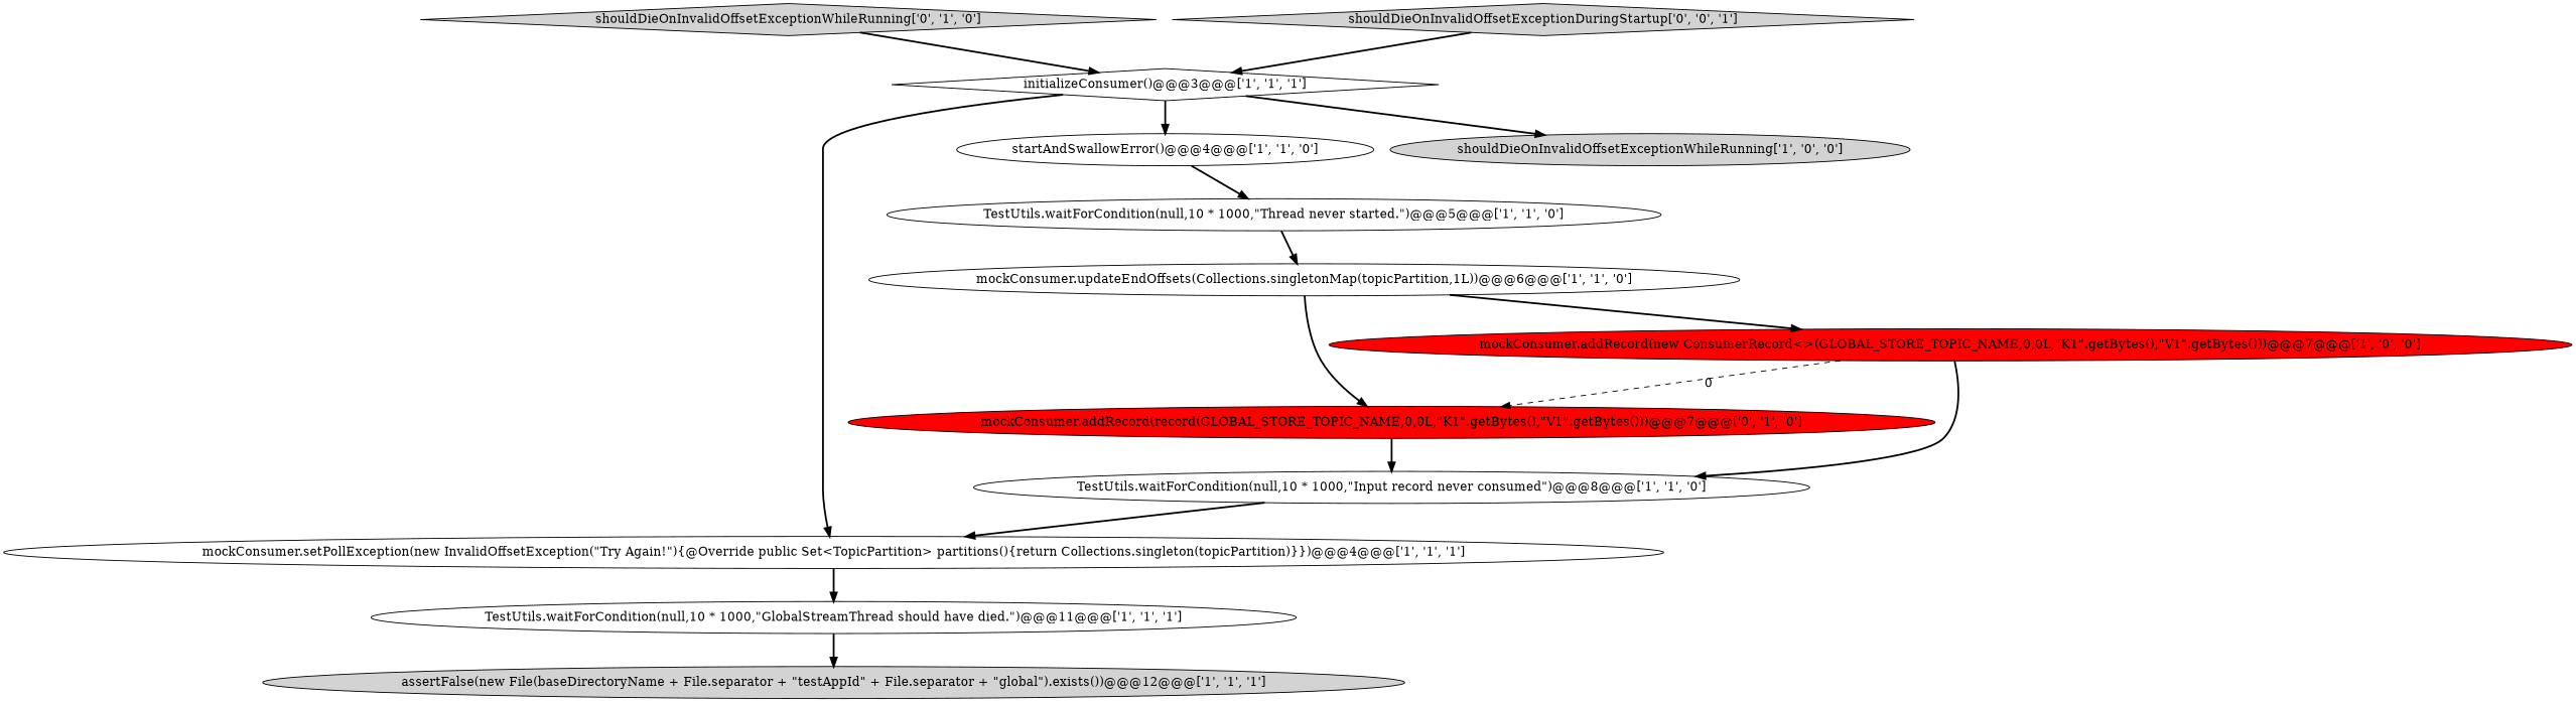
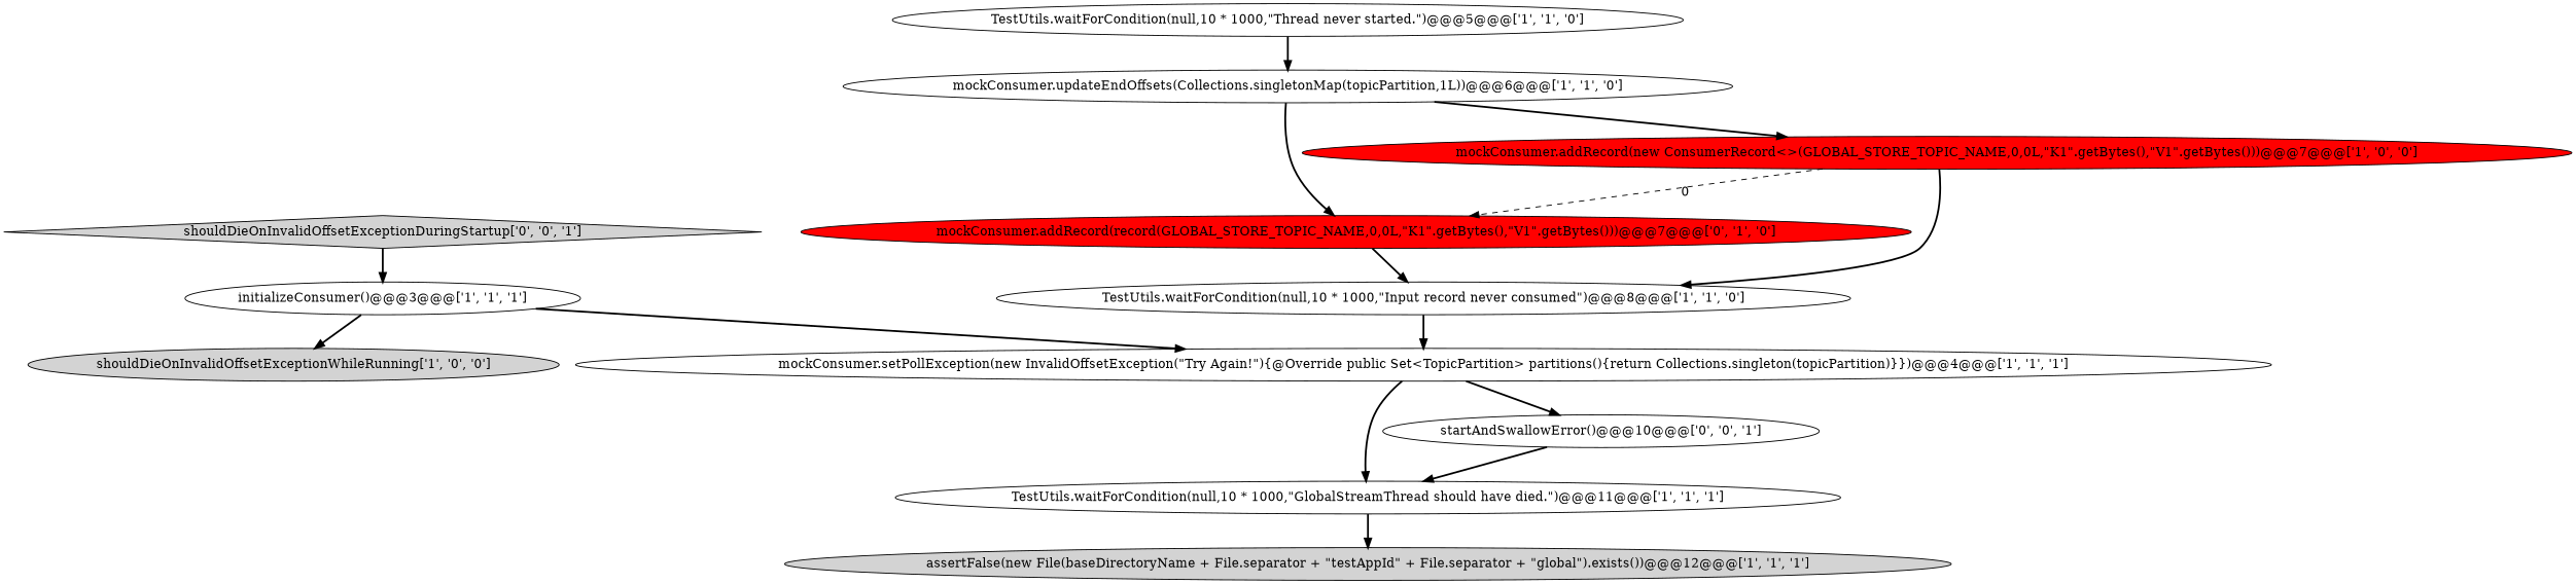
  digraph {
    node [fillcolor=white shape=ellipse style=filled]
    edge [style=bold]
    n1 [label="mockConsumer.setPollException(new InvalidOffsetException(\"Try Again!\"){@Override public Set<TopicPartition> partitions(){return Collections.singleton(topicPartition)}})@@@4@@@['1', '1', '1']"]
    n2 [label="TestUtils.waitForCondition(null,10 * 1000,\"GlobalStreamThread should have died.\")@@@11@@@['1', '1', '1']"]
+   n3 [label="startAndSwallowError()@@@10@@@['0', '0', '1']"]
    n4 [fillcolor=lightgray label="assertFalse(new File(baseDirectoryName + File.separator + \"testAppId\" + File.separator + \"global\").exists())@@@12@@@['1', '1', '1']"]
-   n5 [label="initializeConsumer()@@@3@@@['1', '1', '1']" shape=diamond]
-   n6 [label="startAndSwallowError()@@@4@@@['1', '1', '0']"]
+   n5 [label="initializeConsumer()@@@3@@@['1', '1', '1']"]
    n7 [fillcolor=lightgray label="shouldDieOnInvalidOffsetExceptionWhileRunning['1', '0', '0']"]
    n8 [label="TestUtils.waitForCondition(null,10 * 1000,\"Thread never started.\")@@@5@@@['1', '1', '0']"]
-   n9 [fillcolor=lightgray label="shouldDieOnInvalidOffsetExceptionWhileRunning['0', '1', '0']" shape=diamond]
    n10 [label="mockConsumer.updateEndOffsets(Collections.singletonMap(topicPartition,1L))@@@6@@@['1', '1', '0']"]
    n11 [fillcolor=red label="mockConsumer.addRecord(record(GLOBAL_STORE_TOPIC_NAME,0,0L,\"K1\".getBytes(),\"V1\".getBytes()))@@@7@@@['0', '1', '0']"]
    n12 [fillcolor=red label="mockConsumer.addRecord(new ConsumerRecord<>(GLOBAL_STORE_TOPIC_NAME,0,0L,\"K1\".getBytes(),\"V1\".getBytes()))@@@7@@@['1', '0', '0']"]
    n13 [label="TestUtils.waitForCondition(null,10 * 1000,\"Input record never consumed\")@@@8@@@['1', '1', '0']"]
    n14 [fillcolor=lightgray label="shouldDieOnInvalidOffsetExceptionDuringStartup['0', '0', '1']" shape=diamond]
    n1 -> n2
+   n1 -> n3
    n2 -> n4
+   n3 -> n2
    n5 -> n1
-   n5 -> n6
    n5 -> n7
-   n6 -> n8
    n8 -> n10
-   n9 -> n5
    n10 -> n11
    n10 -> n12
    n11 -> n13
    n12 -> n11 [label=0 style=dashed]
    n12 -> n13
    n13 -> n1
    n14 -> n5
  }
